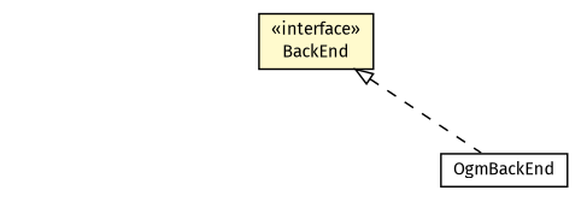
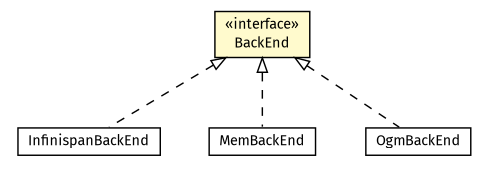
  digraph {
    fontname="Fira Sans"
    nodesep=0.25
    ranksep=0.5
    node [fontcolor=black fontname="Fira Sans" fontsize=10.0 shape=plaintext]
    edge [arrowtail=empty dir=back fontname="Fira Sans" fontsize=10 headport=p labelfontname=Helvetica labelfontsize=10 style=dashed tailport=p]
    n1 [label=<<table title="pt.ist.fenixframework.backend.BackEnd" border="0" cellborder="1" cellspacing="0" cellpadding="2" port="p" bgcolor="lemonChiffon" href="./BackEnd.html"> 		<tr><td><table border="0" cellspacing="0" cellpadding="1"> <tr><td align="center" balign="center"> &#171;interface&#187; </td></tr> <tr><td align="center" balign="center"> BackEnd </td></tr> 		</table></td></tr> 		</table>>]
+   n2 [label=<<table title="pt.ist.fenixframework.backend.infinispan.InfinispanBackEnd" border="0" cellborder="1" cellspacing="0" cellpadding="2" port="p" href="./infinispan/InfinispanBackEnd.html"> 		<tr><td><table border="0" cellspacing="0" cellpadding="1"> <tr><td align="center" balign="center"> InfinispanBackEnd </td></tr> 		</table></td></tr> 		</table>>]
+   n3 [label=<<table title="pt.ist.fenixframework.backend.mem.MemBackEnd" border="0" cellborder="1" cellspacing="0" cellpadding="2" port="p" href="./mem/MemBackEnd.html"> 		<tr><td><table border="0" cellspacing="0" cellpadding="1"> <tr><td align="center" balign="center"> MemBackEnd </td></tr> 		</table></td></tr> 		</table>>]
    n4 [label=<<table title="pt.ist.fenixframework.backend.ogm.OgmBackEnd" border="0" cellborder="1" cellspacing="0" cellpadding="2" port="p" href="./ogm/OgmBackEnd.html"> 		<tr><td><table border="0" cellspacing="0" cellpadding="1"> <tr><td align="center" balign="center"> OgmBackEnd </td></tr> 		</table></td></tr> 		</table>>]
+   n1 -> n2
+   n1 -> n3
    n1 -> n4
  }
